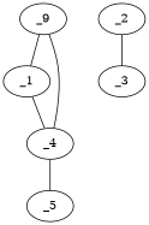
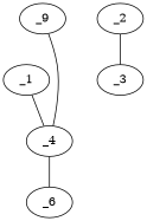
  graph {
    n1 [label=_9 x=0.553852 y=2.60616]
    _1 [x=1.3908 y=0.448008]
    _4 [x=1.5 y=1.98]
-   _5 [x=2.459 y=0.120309]
+   _5 [x=2.459 y=0.120309 label=_6]
    _2 [x=3.13345 y=3.43634]
    _3 [x=2.59414 y=0.820525]
-   n1 -- _1
    n1 -- _4
    _1 -- _4
    _4 -- _5
    _2 -- _3
  }
